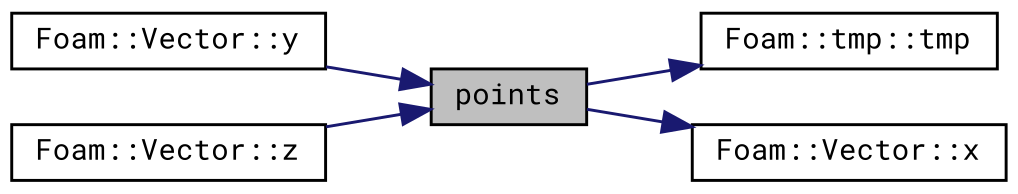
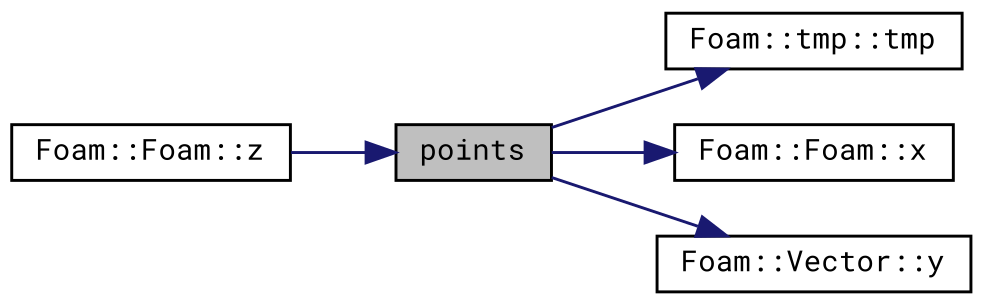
  digraph {
    fontname="Roboto Mono"
    rankdir=LR
    node [color=black fontname="Roboto Mono" fontsize=10 shape=record]
    edge [color=midnightblue fontname="Roboto Mono" fontsize=10 labelfontname=Helvetica labelfontsize=10 style=solid]
    n1 [fillcolor=grey75 fontcolor=black height=0.2 label=points style=filled width=0.4]
    n2 [height=0.2 label="Foam::tmp::tmp" width=0.4]
-   n3 [height=0.2 label="Foam::Vector::x" width=0.4]
+   n3 [height=0.2 label="Foam::Foam::x" width=0.4]
    n4 [height=0.2 label="Foam::Vector::y" width=0.4]
-   n5 [height=0.2 label="Foam::Vector::z" width=0.4]
+   n5 [height=0.2 label="Foam::Foam::z" width=0.4]
    n1 -> n2
    n1 -> n3
-   n4 -> n1
+   n1 -> n4
    n5 -> n1
  }
